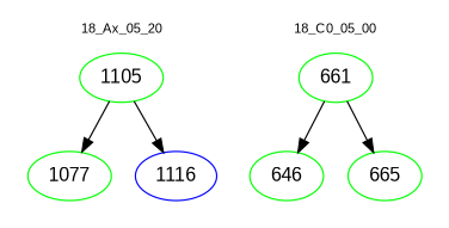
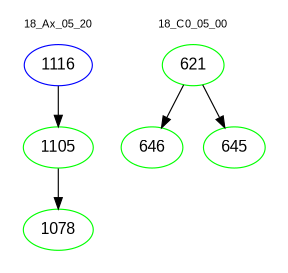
  digraph {
    fontname="Liberation Sans"
    node [color=green fontname="Liberation Sans"]
    edge [color=black fontname="Liberation Sans"]
    n1 [label=1105]
-   n2 [label=1077]
+   n2 [label=1078]
    n3 [color=blue label=1116]
-   n4 [label=661]
+   n4 [label=621]
    n5 [label=646]
-   n6 [label=665]
+   n6 [label=645]
    subgraph cluster_1 {
      color=white
      fontsize=10
      label="18_Ax_05_20"
      n1
      n2
      n3
    }
    subgraph cluster_2 {
      color=white
      fontsize=10
      label="18_C0_05_00"
      n4
      n5
      n6
    }
    n1 -> n2
-   n1 -> n3
+   n3 -> n1
    n4 -> n5
    n4 -> n6
  }
